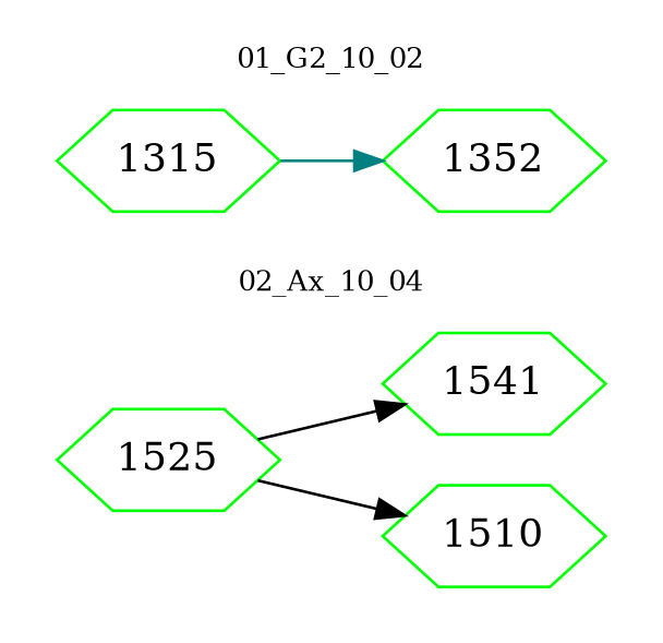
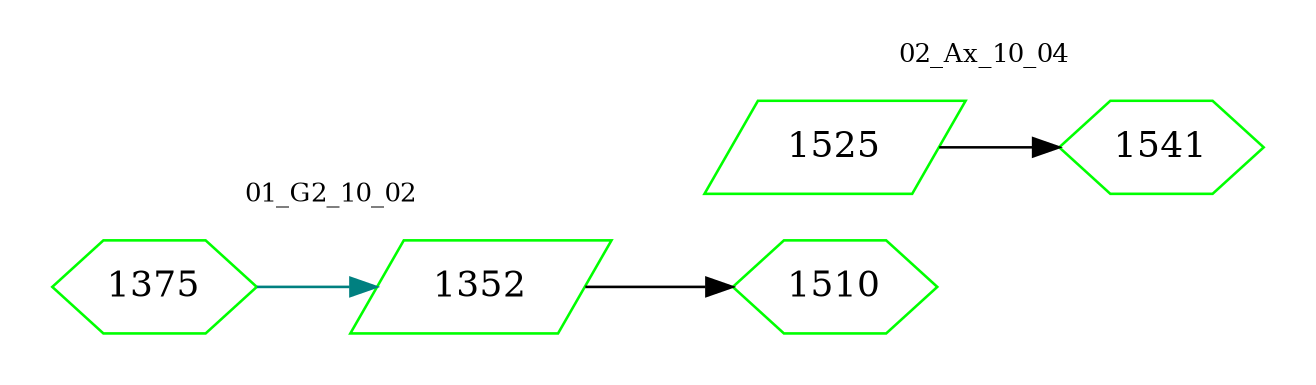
  digraph {
    rankdir=LR
    node [color=green shape=hexagon]
    edge [color=black]
-   n1 [label=1525]
+   n1 [label=1525 shape=parallelogram]
    n2 [label=1510]
    n3 [label=1541]
-   n4 [label=1315]
-   n5 [label=1352]
+   n4 [label=1375]
+   n5 [label=1352 shape=parallelogram]
    subgraph cluster_1 {
      color=white
      fontsize=10
      label="02_Ax_10_04"
      n1
      n2
      n3
    }
    subgraph cluster_2 {
      color=white
      fontsize=10
      label="01_G2_10_02"
      n4
      n5
    }
-   n1 -> n2
+   n5 -> n2
    n1 -> n3
    n4 -> n5 [color=teal]
  }
